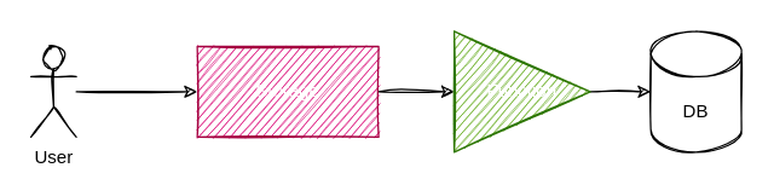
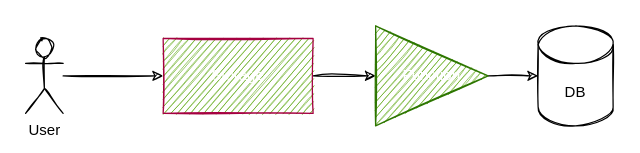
  <mxCell id="0" />
  <mxCell id="1" parent="0" />
  <mxCell id="2" style="edgeStyle=orthogonalEdgeStyle;rounded=0;orthogonalLoop=1;jettySize=auto;html=1;sketch=1;" edge="1" parent="1" source="3" target="8"><mxGeometry relative="1" as="geometry" /></mxCell>
- <mxCell id="3" value="Storage" style="rounded=0;whiteSpace=wrap;html=1;sketch=1;fillColor=#d80073;strokeColor=#A50040;fontColor=#ffffff;" vertex="1" parent="1"><mxGeometry x="130" y="30" width="120" height="60" as="geometry" /></mxCell>
+ <mxCell id="3" value="Storage" style="rounded=0;whiteSpace=wrap;html=1;sketch=1;fillColor=#60a917;strokeColor=#A50040;fontColor=#ffffff;" vertex="1" parent="1"><mxGeometry x="130" y="30" width="120" height="60" as="geometry" /></mxCell>
  <mxCell id="4" style="edgeStyle=orthogonalEdgeStyle;rounded=0;orthogonalLoop=1;jettySize=auto;html=1;sketch=1;" edge="1" parent="1" source="5" target="3"><mxGeometry relative="1" as="geometry" /></mxCell>
  <mxCell id="5" value="User" style="shape=umlActor;verticalLabelPosition=bottom;verticalAlign=top;html=1;outlineConnect=0;sketch=1;" vertex="1" parent="1"><mxGeometry x="20" y="30" width="30" height="60" as="geometry" /></mxCell>
  <mxCell id="6" value="DB" style="shape=cylinder3;whiteSpace=wrap;html=1;boundedLbl=1;backgroundOutline=1;size=15;sketch=1;" vertex="1" parent="1"><mxGeometry x="430" y="20" width="60" height="80" as="geometry" /></mxCell>
  <mxCell id="7" style="edgeStyle=orthogonalEdgeStyle;rounded=0;orthogonalLoop=1;jettySize=auto;html=1;sketch=1;" edge="1" parent="1" source="8" target="6"><mxGeometry relative="1" as="geometry" /></mxCell>
  <mxCell id="8" value="Function" style="triangle;whiteSpace=wrap;html=1;sketch=1;fillColor=#60a917;strokeColor=#2D7600;fontColor=#ffffff;" vertex="1" parent="1"><mxGeometry x="300" y="20" width="90" height="80" as="geometry" /></mxCell>
